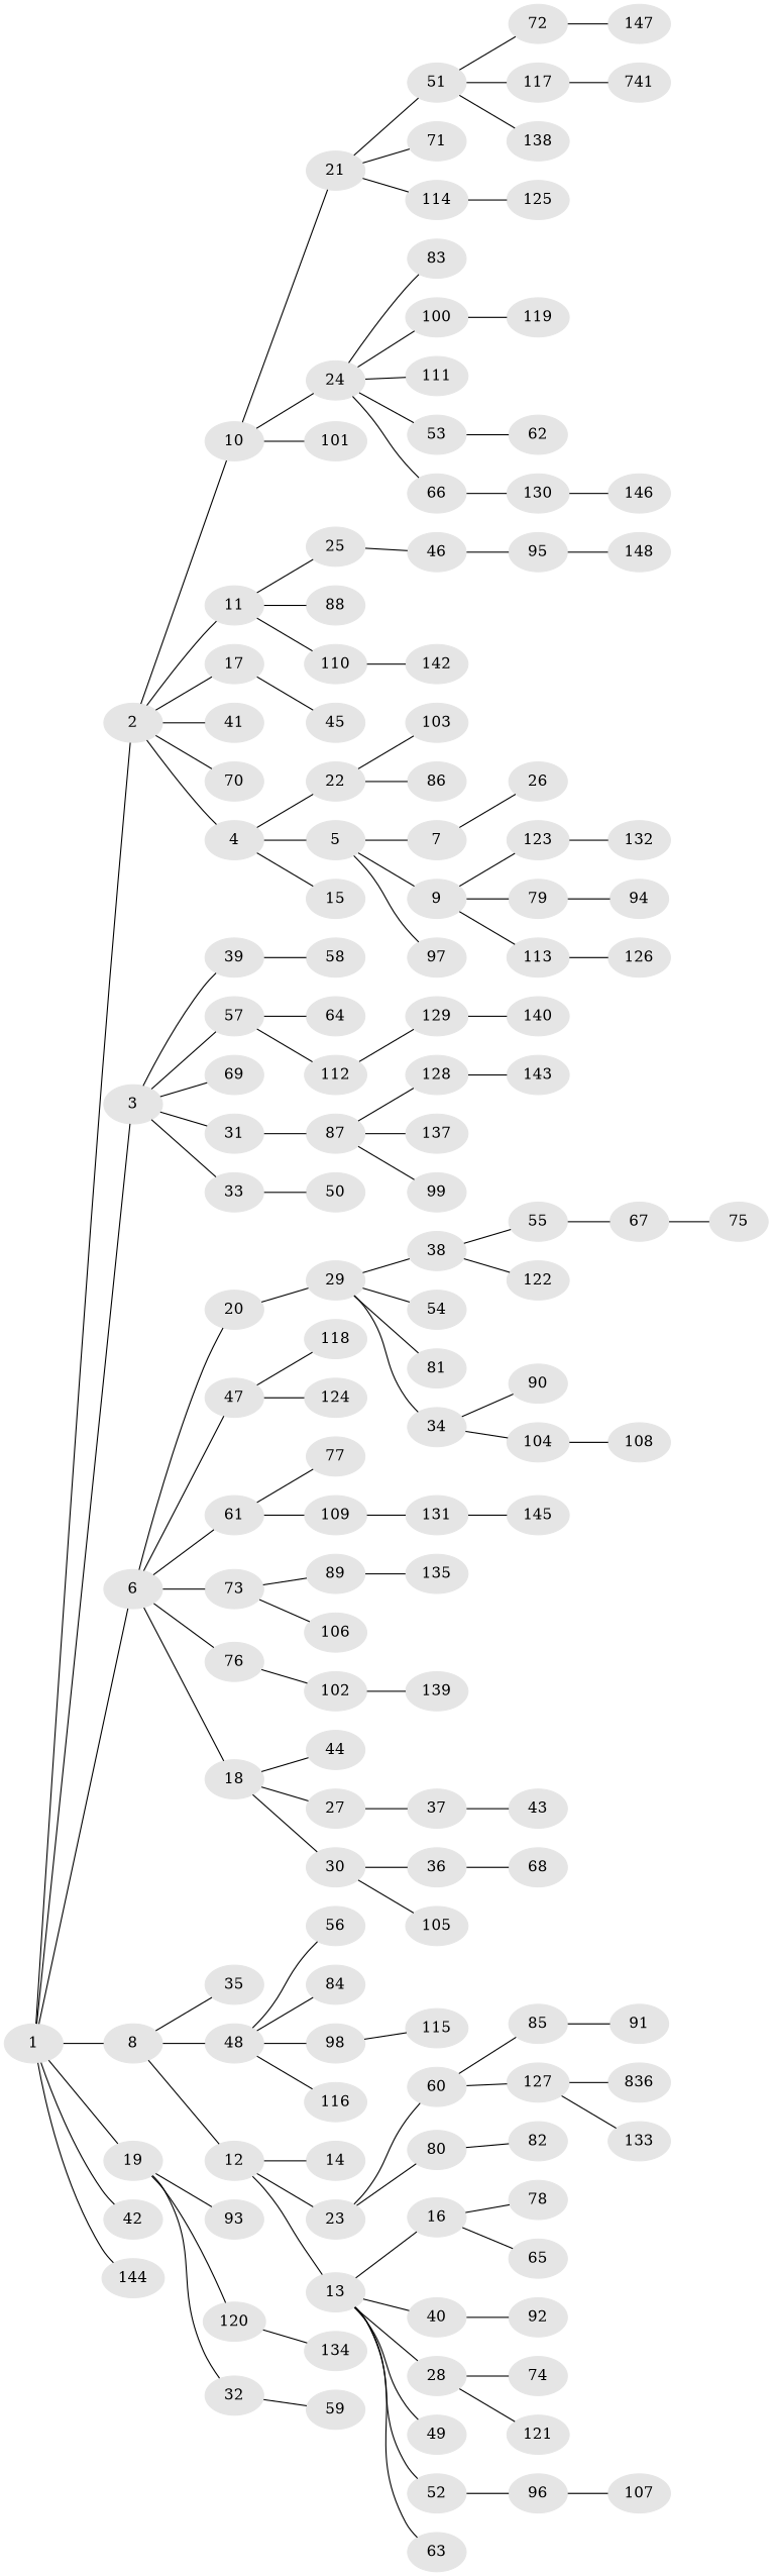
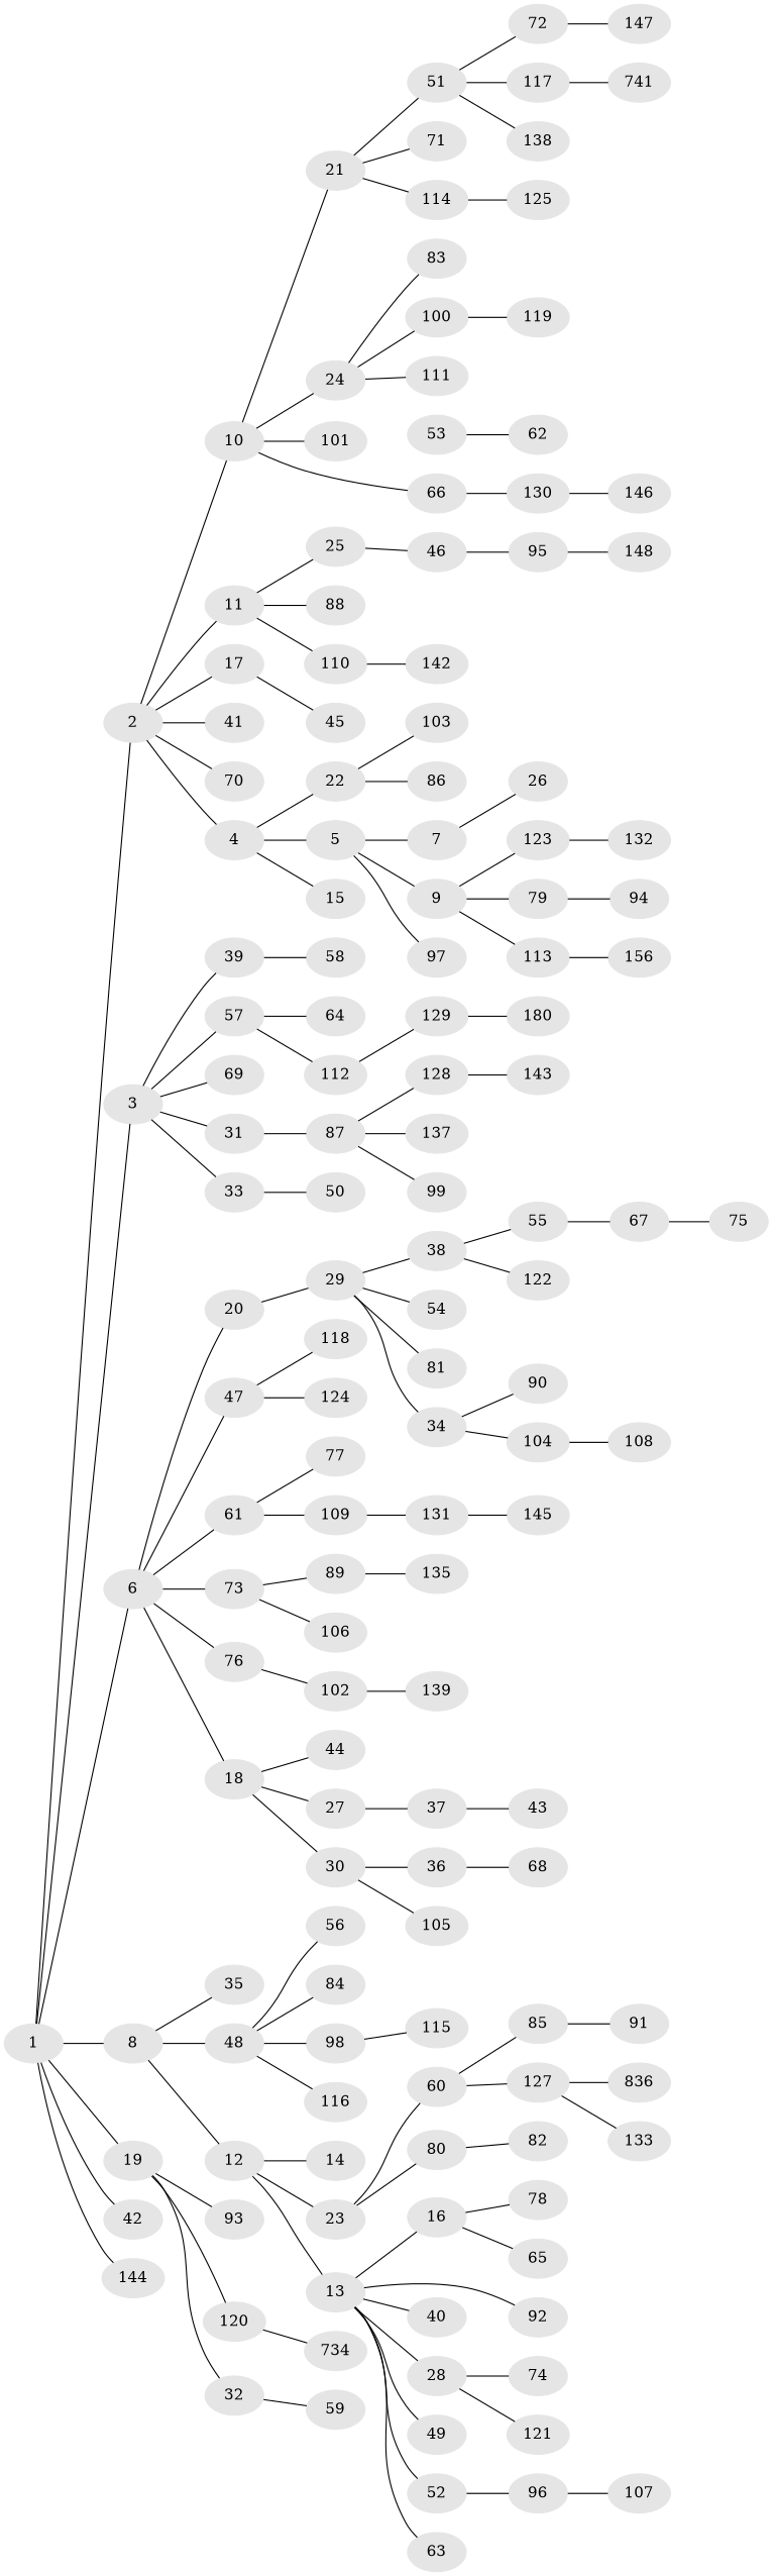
  graph {
    rankdir=LR
    node [color=gray90 style=filled]
    1
    2
    3
    6
    8
    19
    42
    144
    4
    10
    11
    17
    41
    70
    31
    33
    39
    57
    69
    18
    20
    47
    61
    73
    76
    12
    35
    48
    32
    93
    120
    5
    15
    22
    21
    24
    101
    25
    88
    110
    45
    87
    50
    58
    64
    112
    7
    9
    97
    86
    103
    26
    79
    113
    123
    27
    30
    44
    29
    118
    124
    77
    109
    89
    106
    102
    13
    14
    23
    56
    84
    98
    116
    94
-   126
+   126 [label=156]
    132
    51
    71
    114
    53
    66
    83
    100
    111
    46
    142
    16
    28
    40
    49
    52
    63
    92
    60
    80
    65
    78
    74
    121
    96
    37
    36
    105
    59
-   134
+   134 [label=734]
    34
    38
    54
    81
    72
    117
    138
    125
    85
    127
    82
    62
    130
    119
    95
    43
    90
    104
    55
    122
    68
    99
    128
    137
    108
    67
    148
    115
    147
    n135 [label=741]
    107
    75
    129
    91
    133
    n141 [label=836]
    131
    146
    135
    139
    143
    145
-   140
+   140 [label=180]
    1 -- 2
    1 -- 3
    1 -- 6
    1 -- 8
    1 -- 19
    1 -- 42
    1 -- 144
    2 -- 4
    2 -- 10
    2 -- 11
    2 -- 17
    2 -- 41
    2 -- 70
    3 -- 31
    3 -- 33
    3 -- 39
    3 -- 57
    3 -- 69
    6 -- 18
    6 -- 20
    6 -- 47
    6 -- 61
    6 -- 73
    6 -- 76
    8 -- 12
    8 -- 35
    8 -- 48
    19 -- 32
    19 -- 93
    19 -- 120
    4 -- 5
    4 -- 15
    4 -- 22
    10 -- 21
    10 -- 24
    10 -- 101
    11 -- 25
    11 -- 88
    11 -- 110
    17 -- 45
    31 -- 87
    33 -- 50
    39 -- 58
    57 -- 64
    57 -- 112
    18 -- 27
    18 -- 30
    18 -- 44
    20 -- 29
    47 -- 118
    47 -- 124
    61 -- 77
    61 -- 109
    73 -- 89
    73 -- 106
    76 -- 102
    12 -- 13
    12 -- 14
    12 -- 23
    48 -- 56
    48 -- 84
    48 -- 98
    48 -- 116
    32 -- 59
    120 -- 134
    5 -- 7
    5 -- 9
    5 -- 97
    22 -- 86
    22 -- 103
    21 -- 51
    21 -- 71
    21 -- 114
-   24 -- 53
-   24 -- 66
+   10 -- 66
    24 -- 83
    24 -- 100
    24 -- 111
    25 -- 46
    110 -- 142
    87 -- 99
    87 -- 128
    87 -- 137
    112 -- 129
    7 -- 26
    9 -- 79
    9 -- 113
    9 -- 123
    79 -- 94
    113 -- 126
    123 -- 132
    27 -- 37
    30 -- 36
    30 -- 105
    29 -- 34
    29 -- 38
    29 -- 54
    29 -- 81
    109 -- 131
    89 -- 135
    102 -- 139
    13 -- 16
    13 -- 28
    13 -- 40
    13 -- 49
    13 -- 52
    13 -- 63
-   40 -- 92
+   13 -- 92
    23 -- 60
    23 -- 80
    98 -- 115
    51 -- 72
    51 -- 117
    51 -- 138
    114 -- 125
    53 -- 62
    66 -- 130
    100 -- 119
    46 -- 95
    16 -- 65
    16 -- 78
    28 -- 74
    28 -- 121
    52 -- 96
    60 -- 85
    60 -- 127
    80 -- 82
    96 -- 107
    37 -- 43
    36 -- 68
    34 -- 90
    34 -- 104
    38 -- 55
    38 -- 122
    72 -- 147
    117 -- n135
    85 -- 91
    127 -- 133
    127 -- n141
    130 -- 146
    95 -- 148
    104 -- 108
    55 -- 67
    128 -- 143
    67 -- 75
    129 -- 140
    131 -- 145
  }
